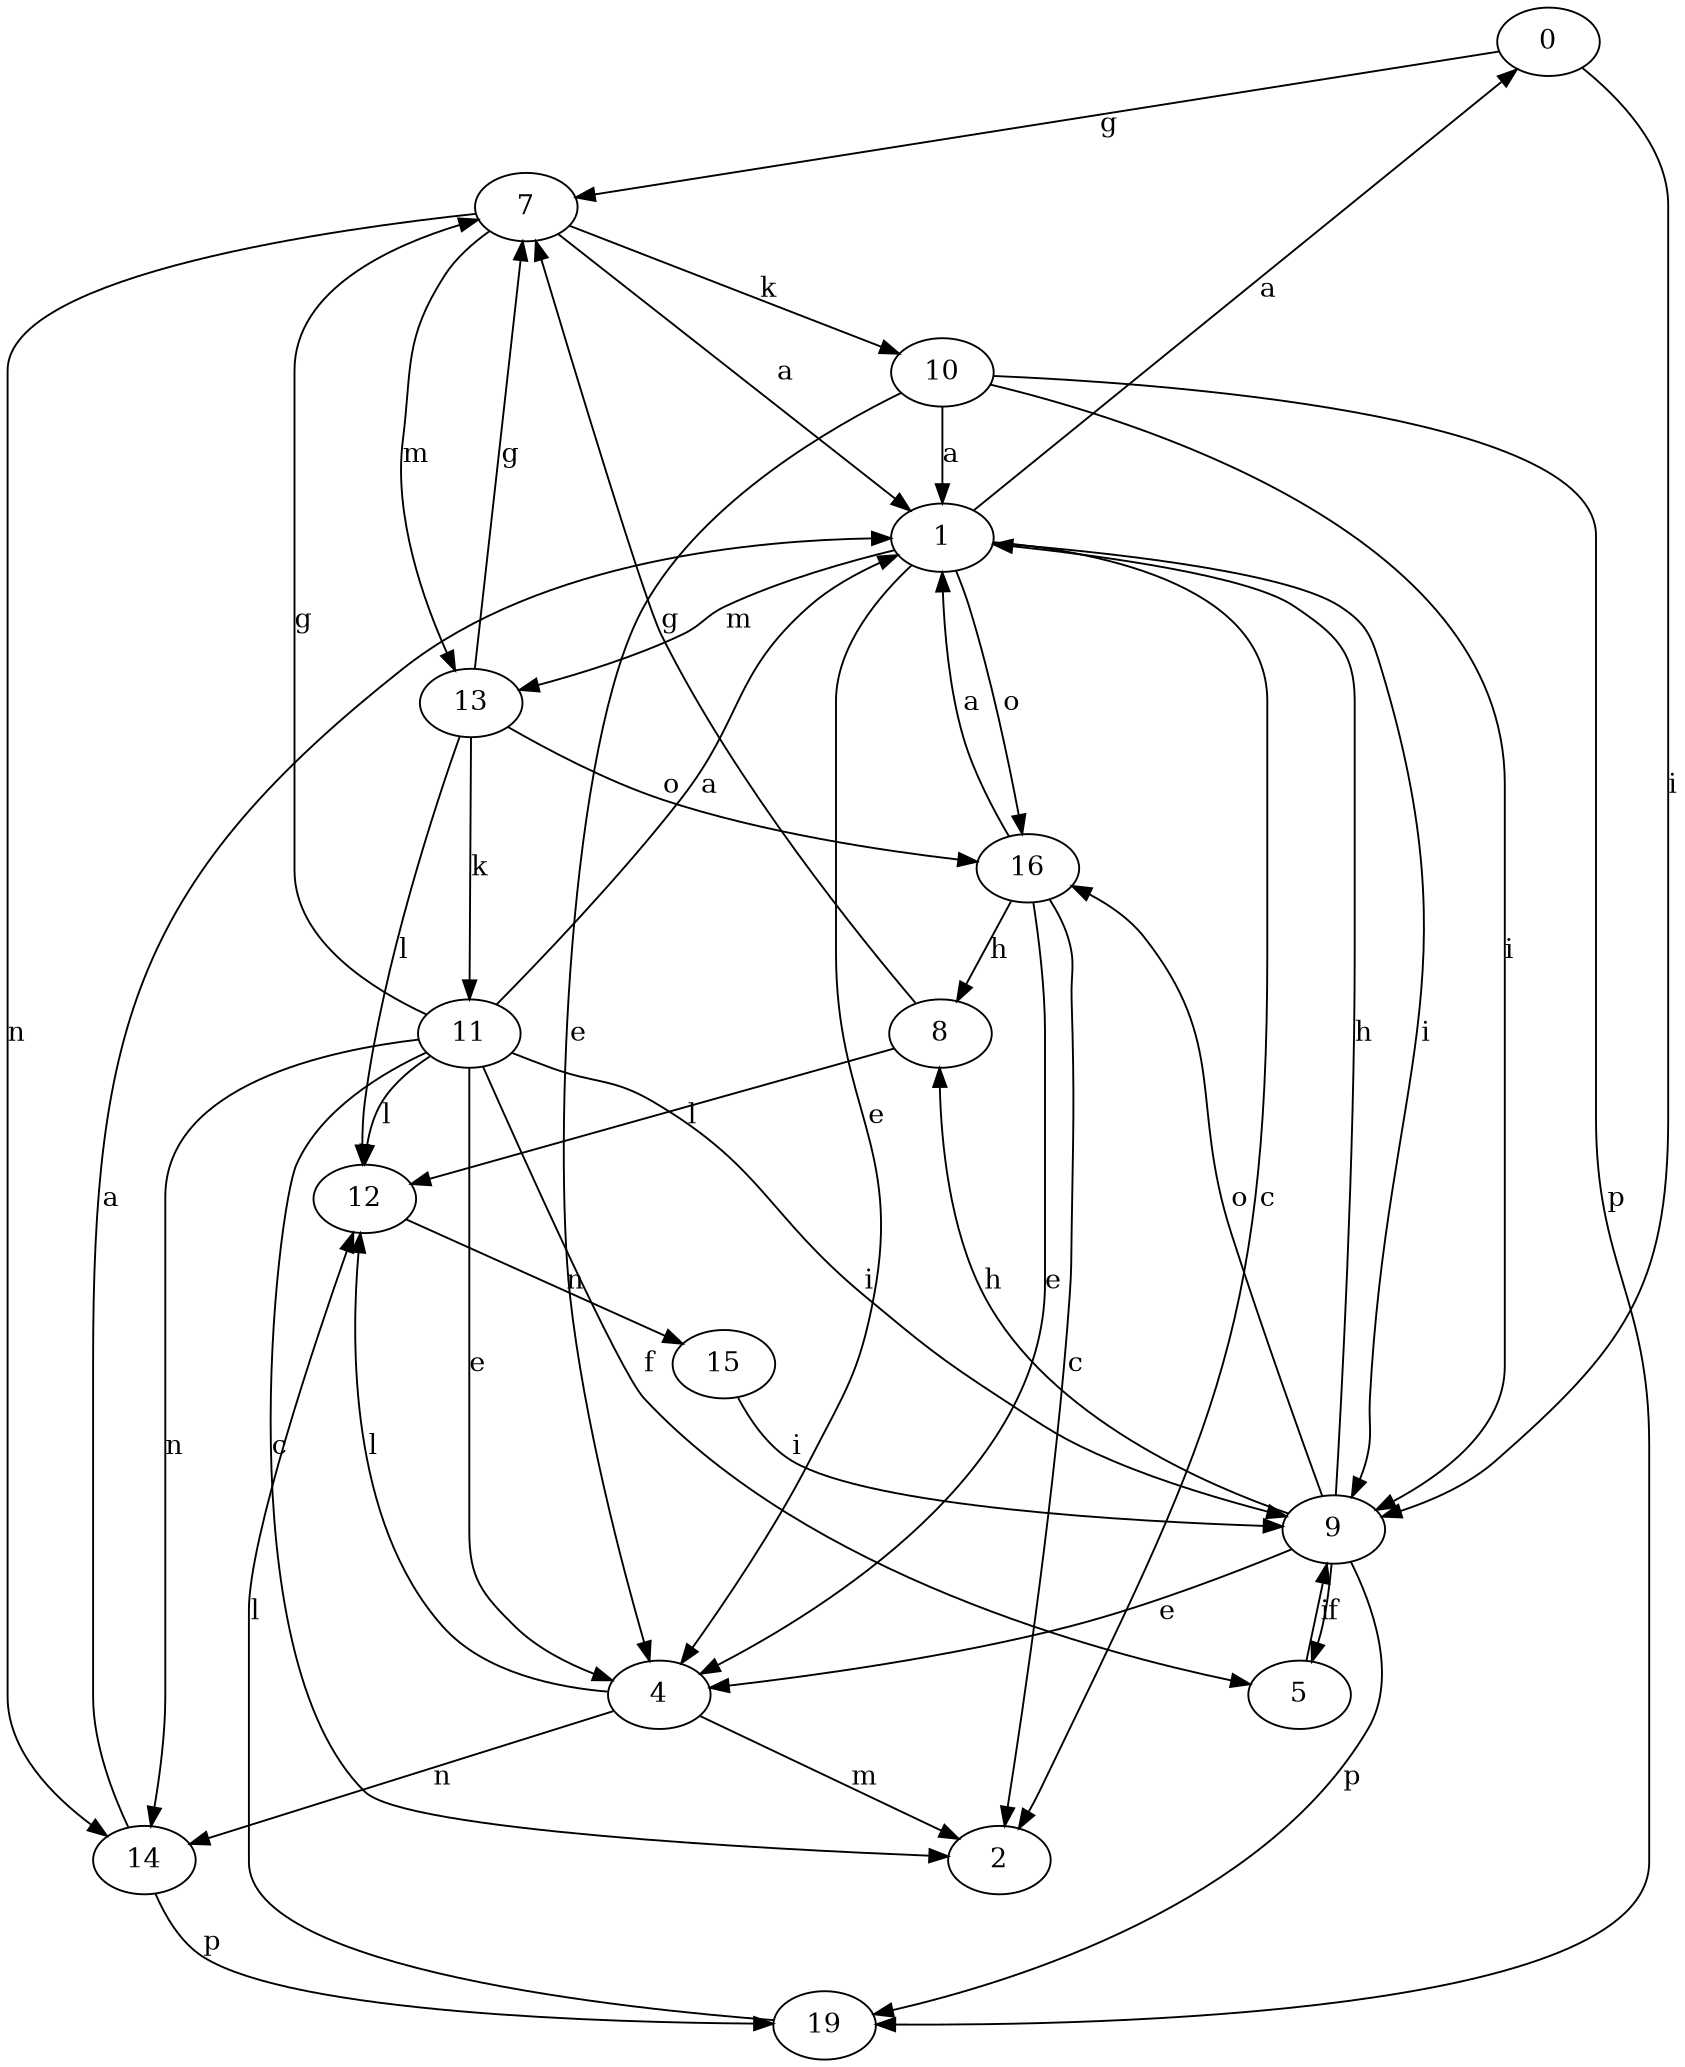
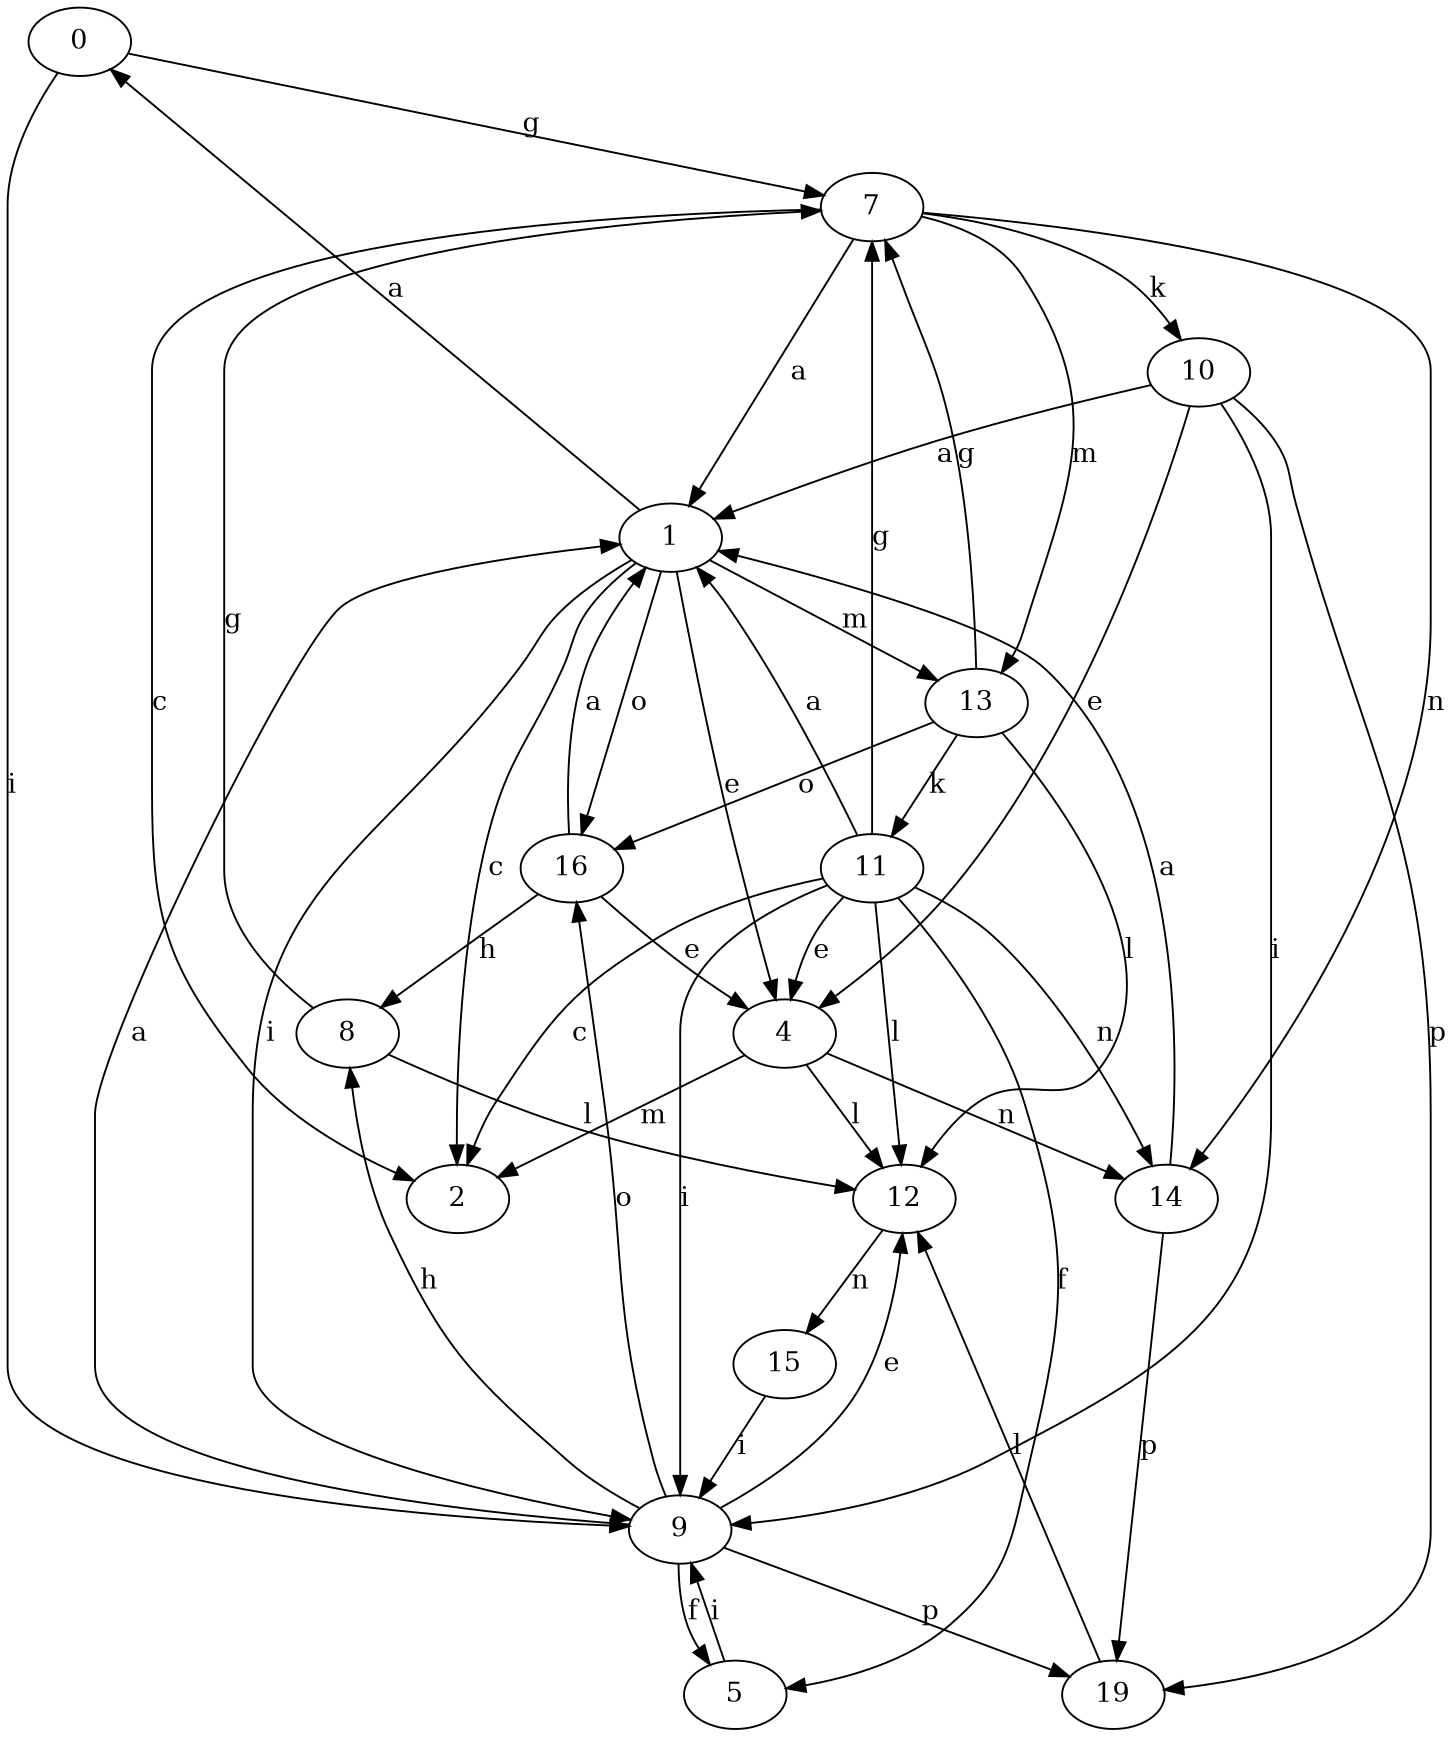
  strict digraph {
    0
    7
    9
    1
    2
    13
    14
    10
    4
    16
    5
    8
    19
    12
    11
    15
    0 -> 7 [label=g]
    0 -> 9 [label=i]
    7 -> 1 [label=a]
-   16 -> 2 [label=c]
+   7 -> 2 [label=c]
    7 -> 13 [label=m]
    7 -> 14 [label=n]
    7 -> 10 [label=k]
-   9 -> 1 [label=h]
-   9 -> 4 [label=e]
+   9 -> 1 [label=a]
+   9 -> 12 [label=e]
    9 -> 16 [label=o]
    9 -> 5 [label=f]
    9 -> 8 [label=h]
    9 -> 19 [label=p]
    1 -> 0 [label=a]
    1 -> 9 [label=i]
    1 -> 2 [label=c]
    1 -> 13 [label=m]
    1 -> 4 [label=e]
    1 -> 16 [label=o]
    13 -> 7 [label=g]
    13 -> 16 [label=o]
    13 -> 12 [label=l]
    13 -> 11 [label=k]
    14 -> 1 [label=a]
    14 -> 19 [label=p]
    10 -> 9 [label=i]
    10 -> 1 [label=a]
    10 -> 4 [label=e]
    10 -> 19 [label=p]
    4 -> 2 [label=m]
    4 -> 14 [label=n]
    4 -> 12 [label=l]
    16 -> 1 [label=a]
    16 -> 4 [label=e]
    16 -> 8 [label=h]
    5 -> 9 [label=i]
    8 -> 7 [label=g]
    8 -> 12 [label=l]
    19 -> 12 [label=l]
    12 -> 15 [label=n]
    11 -> 7 [label=g]
    11 -> 9 [label=i]
    11 -> 1 [label=a]
    11 -> 2 [label=c]
    11 -> 14 [label=n]
    11 -> 4 [label=e]
    11 -> 5 [label=f]
    11 -> 12 [label=l]
    15 -> 9 [label=i]
  }
